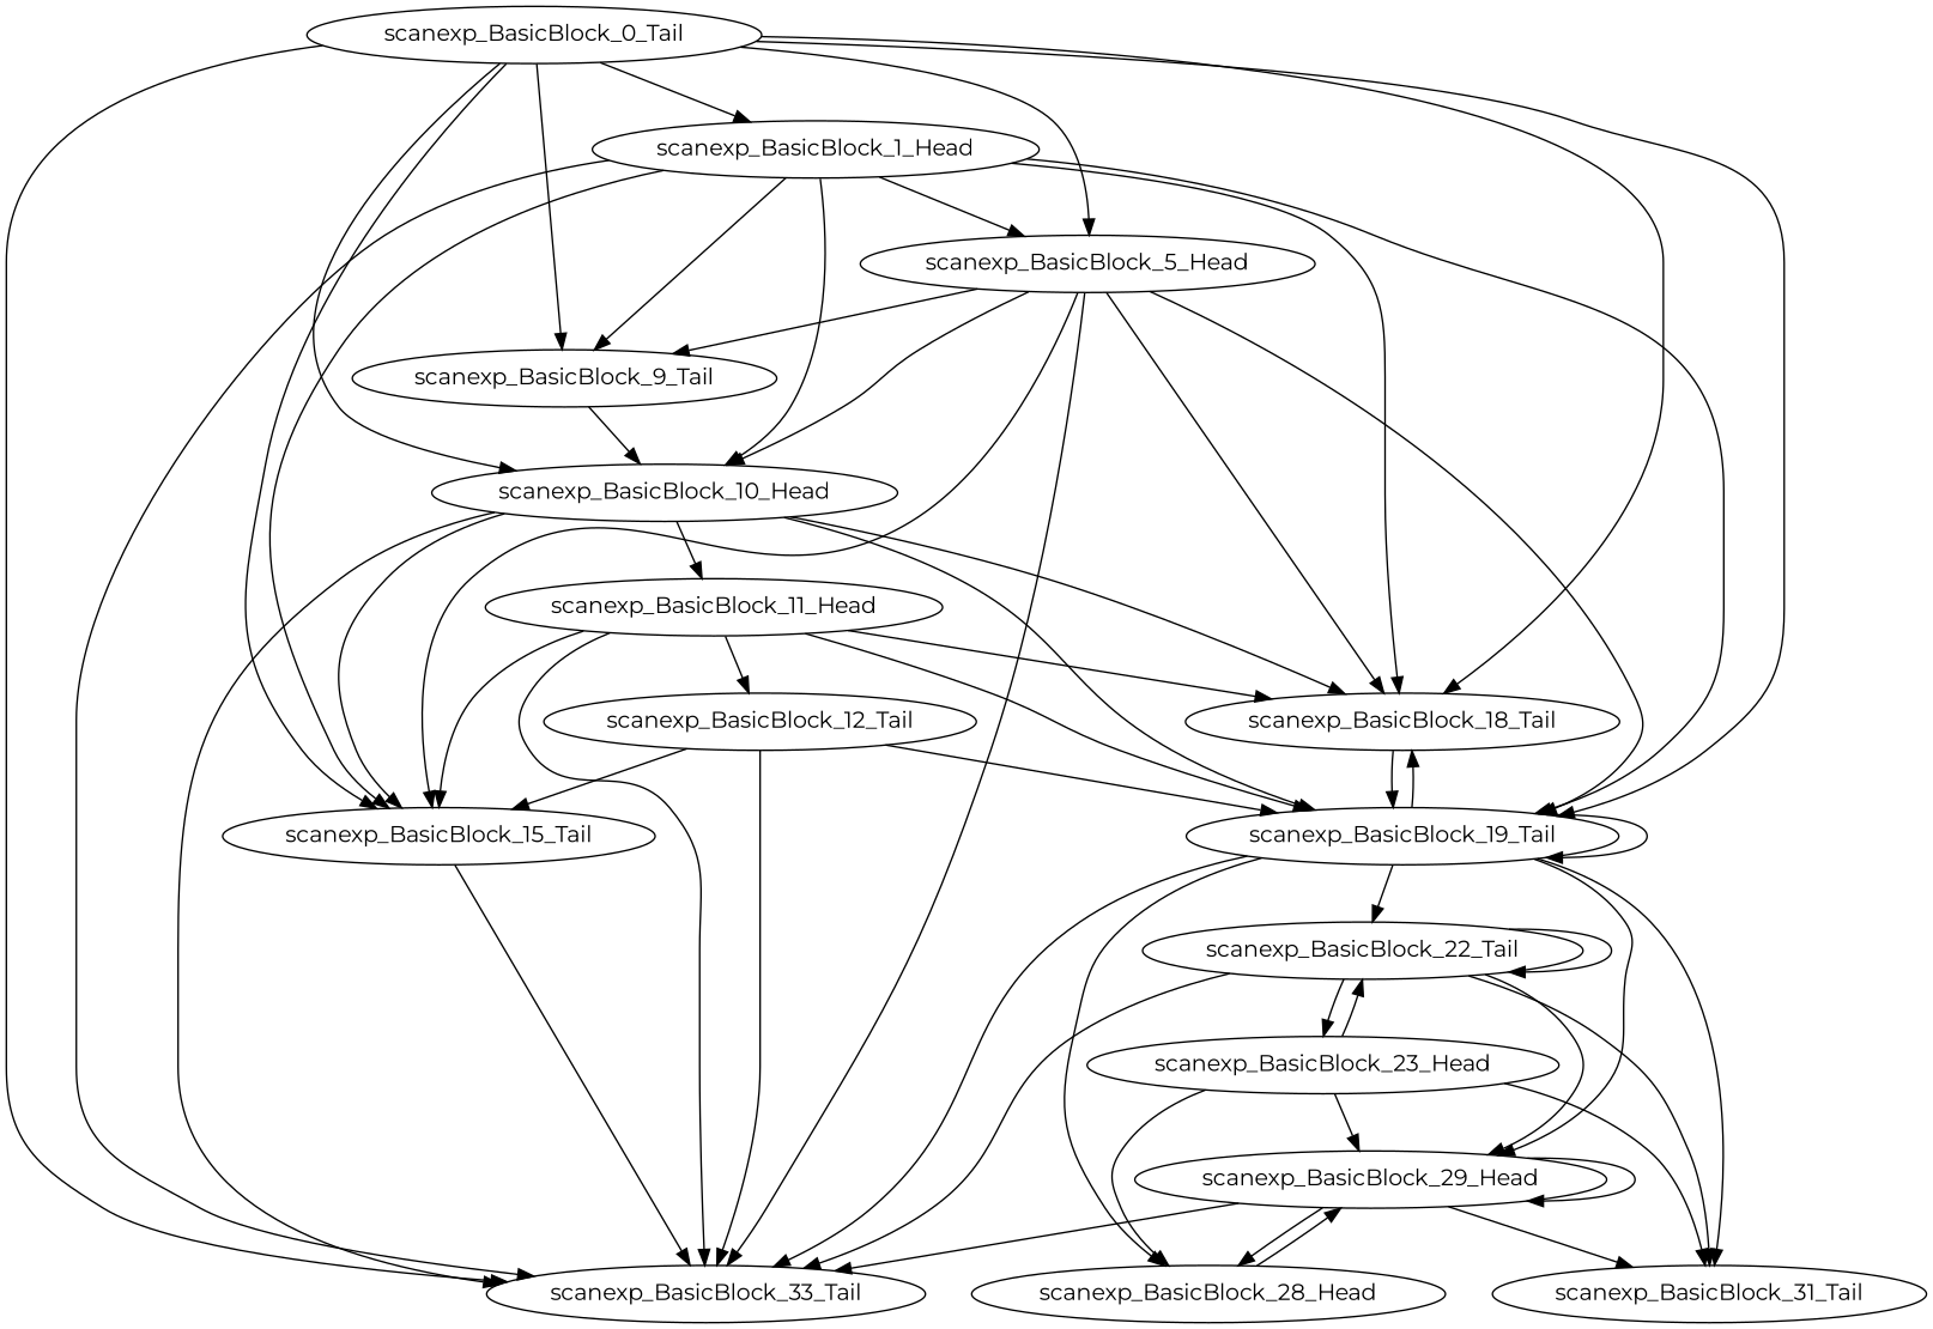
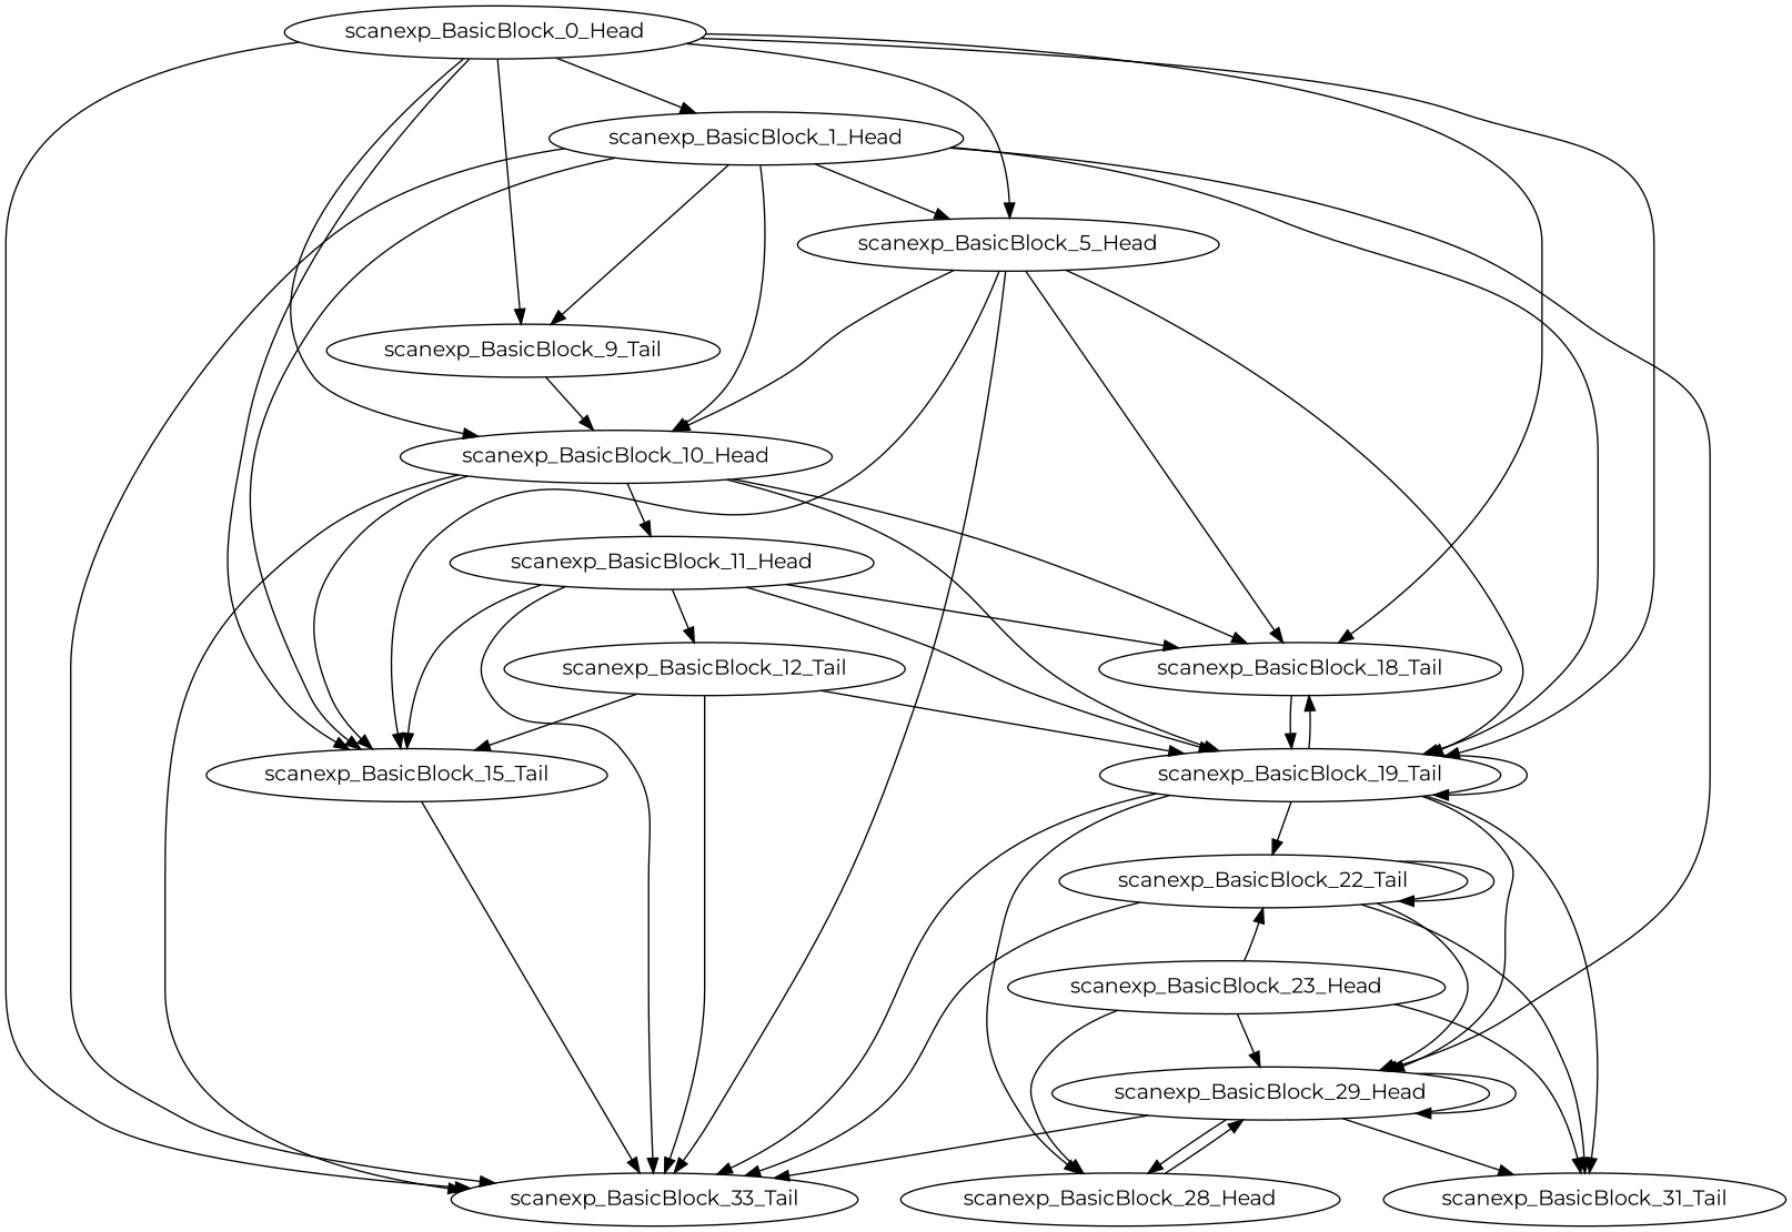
  digraph {
    fontname=Montserrat
    node [fontname=Montserrat]
    edge [fontname=Montserrat]
    scanexp_BasicBlock_18_Tail
    scanexp_BasicBlock_19_Tail
    scanexp_BasicBlock_33_Tail
    scanexp_BasicBlock_31_Tail
    scanexp_BasicBlock_29_Head
    scanexp_BasicBlock_28_Head
    scanexp_BasicBlock_22_Tail
    scanexp_BasicBlock_23_Head
-   scanexp_BasicBlock_0_Head [label=scanexp_BasicBlock_0_Tail]
+   scanexp_BasicBlock_0_Head
    n10 [label=scanexp_BasicBlock_9_Tail]
    n11 [label=scanexp_BasicBlock_1_Head]
    scanexp_BasicBlock_15_Tail
    scanexp_BasicBlock_5_Head
    scanexp_BasicBlock_10_Head
    n15 [label=scanexp_BasicBlock_11_Head]
    scanexp_BasicBlock_12_Tail
    scanexp_BasicBlock_18_Tail -> scanexp_BasicBlock_19_Tail
    scanexp_BasicBlock_19_Tail -> scanexp_BasicBlock_18_Tail
    scanexp_BasicBlock_19_Tail -> scanexp_BasicBlock_19_Tail
    scanexp_BasicBlock_19_Tail -> scanexp_BasicBlock_33_Tail
    scanexp_BasicBlock_19_Tail -> scanexp_BasicBlock_31_Tail
    scanexp_BasicBlock_19_Tail -> scanexp_BasicBlock_29_Head
    scanexp_BasicBlock_19_Tail -> scanexp_BasicBlock_28_Head
    scanexp_BasicBlock_19_Tail -> scanexp_BasicBlock_22_Tail
    scanexp_BasicBlock_29_Head -> scanexp_BasicBlock_33_Tail
    scanexp_BasicBlock_29_Head -> scanexp_BasicBlock_31_Tail
    scanexp_BasicBlock_29_Head -> scanexp_BasicBlock_29_Head
    scanexp_BasicBlock_29_Head -> scanexp_BasicBlock_28_Head
    scanexp_BasicBlock_28_Head -> scanexp_BasicBlock_29_Head
    scanexp_BasicBlock_22_Tail -> scanexp_BasicBlock_33_Tail
    scanexp_BasicBlock_22_Tail -> scanexp_BasicBlock_31_Tail
    scanexp_BasicBlock_22_Tail -> scanexp_BasicBlock_29_Head
    scanexp_BasicBlock_22_Tail -> scanexp_BasicBlock_22_Tail
-   scanexp_BasicBlock_22_Tail -> scanexp_BasicBlock_23_Head
    scanexp_BasicBlock_23_Head -> scanexp_BasicBlock_31_Tail
    scanexp_BasicBlock_23_Head -> scanexp_BasicBlock_29_Head
    scanexp_BasicBlock_23_Head -> scanexp_BasicBlock_28_Head
    scanexp_BasicBlock_23_Head -> scanexp_BasicBlock_22_Tail
    scanexp_BasicBlock_0_Head -> scanexp_BasicBlock_18_Tail
    scanexp_BasicBlock_0_Head -> scanexp_BasicBlock_19_Tail
    scanexp_BasicBlock_0_Head -> scanexp_BasicBlock_33_Tail
    scanexp_BasicBlock_0_Head -> n10
    scanexp_BasicBlock_0_Head -> n11
    scanexp_BasicBlock_0_Head -> scanexp_BasicBlock_15_Tail
    scanexp_BasicBlock_0_Head -> scanexp_BasicBlock_5_Head
    scanexp_BasicBlock_0_Head -> scanexp_BasicBlock_10_Head
    n10 -> scanexp_BasicBlock_10_Head
-   n11 -> scanexp_BasicBlock_18_Tail
+   n11 -> scanexp_BasicBlock_29_Head
    n11 -> scanexp_BasicBlock_19_Tail
    n11 -> scanexp_BasicBlock_33_Tail
    n11 -> n10
    n11 -> scanexp_BasicBlock_15_Tail
    n11 -> scanexp_BasicBlock_5_Head
    n11 -> scanexp_BasicBlock_10_Head
    scanexp_BasicBlock_15_Tail -> scanexp_BasicBlock_33_Tail
    scanexp_BasicBlock_5_Head -> scanexp_BasicBlock_18_Tail
    scanexp_BasicBlock_5_Head -> scanexp_BasicBlock_19_Tail
    scanexp_BasicBlock_5_Head -> scanexp_BasicBlock_33_Tail
-   scanexp_BasicBlock_5_Head -> n10
    scanexp_BasicBlock_5_Head -> scanexp_BasicBlock_15_Tail
    scanexp_BasicBlock_5_Head -> scanexp_BasicBlock_10_Head
    scanexp_BasicBlock_10_Head -> scanexp_BasicBlock_18_Tail
    scanexp_BasicBlock_10_Head -> scanexp_BasicBlock_19_Tail
    scanexp_BasicBlock_10_Head -> scanexp_BasicBlock_33_Tail
    scanexp_BasicBlock_10_Head -> scanexp_BasicBlock_15_Tail
    scanexp_BasicBlock_10_Head -> n15
    n15 -> scanexp_BasicBlock_18_Tail
    n15 -> scanexp_BasicBlock_19_Tail
    n15 -> scanexp_BasicBlock_33_Tail
    n15 -> scanexp_BasicBlock_15_Tail
    n15 -> scanexp_BasicBlock_12_Tail
    scanexp_BasicBlock_12_Tail -> scanexp_BasicBlock_19_Tail
    scanexp_BasicBlock_12_Tail -> scanexp_BasicBlock_33_Tail
    scanexp_BasicBlock_12_Tail -> scanexp_BasicBlock_15_Tail
  }
